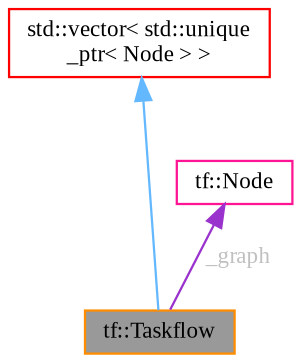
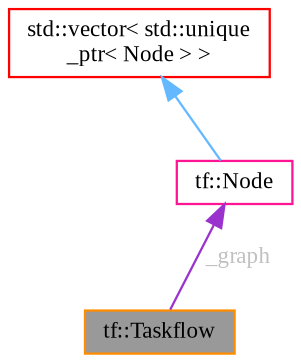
  digraph {
    fontname="Liberation Serif"
    node [fillcolor=white fontname="Liberation Serif" fontsize=10 shape=box style=filled]
    edge [dir=back fontname="Liberation Serif" fontsize=10 labelfontname=Helvetica labelfontsize=10 style=solid]
    n1 [color=darkorange fillcolor=grey60 fontcolor=black height=0.2 label="tf::Taskflow" width=0.4]
    n2 [color=deeppink height=0.2 label="tf::Node" width=0.4]
    n3 [color=red height=0.2 label="std::vector\< std::unique\l_ptr\< Node \> \>" width=0.4]
    n2 -> n1 [color=darkorchid3 fontcolor=grey label=" _graph"]
-   n3 -> n1 [color=steelblue1]
+   n3 -> n2 [color=steelblue1]
  }
